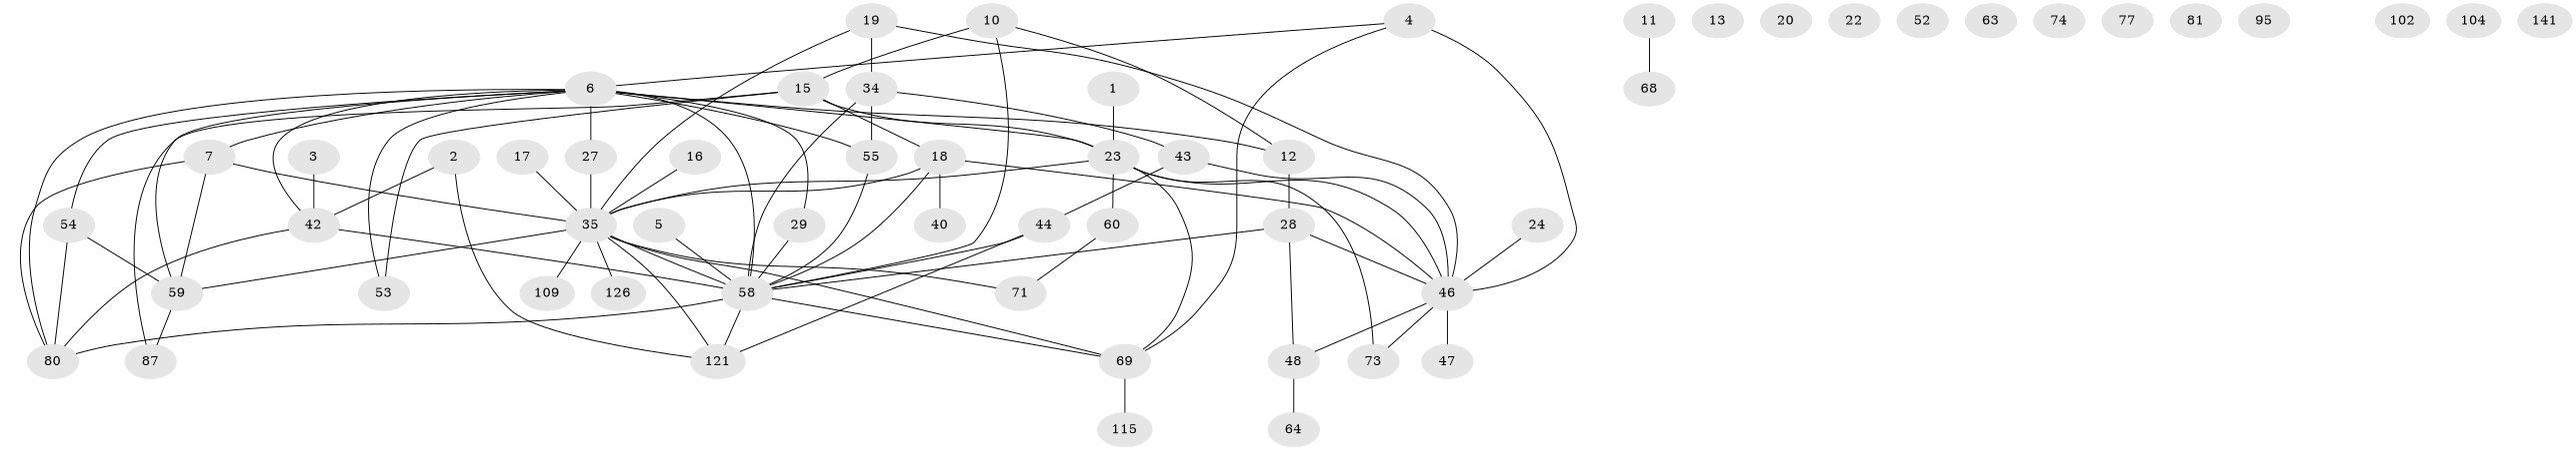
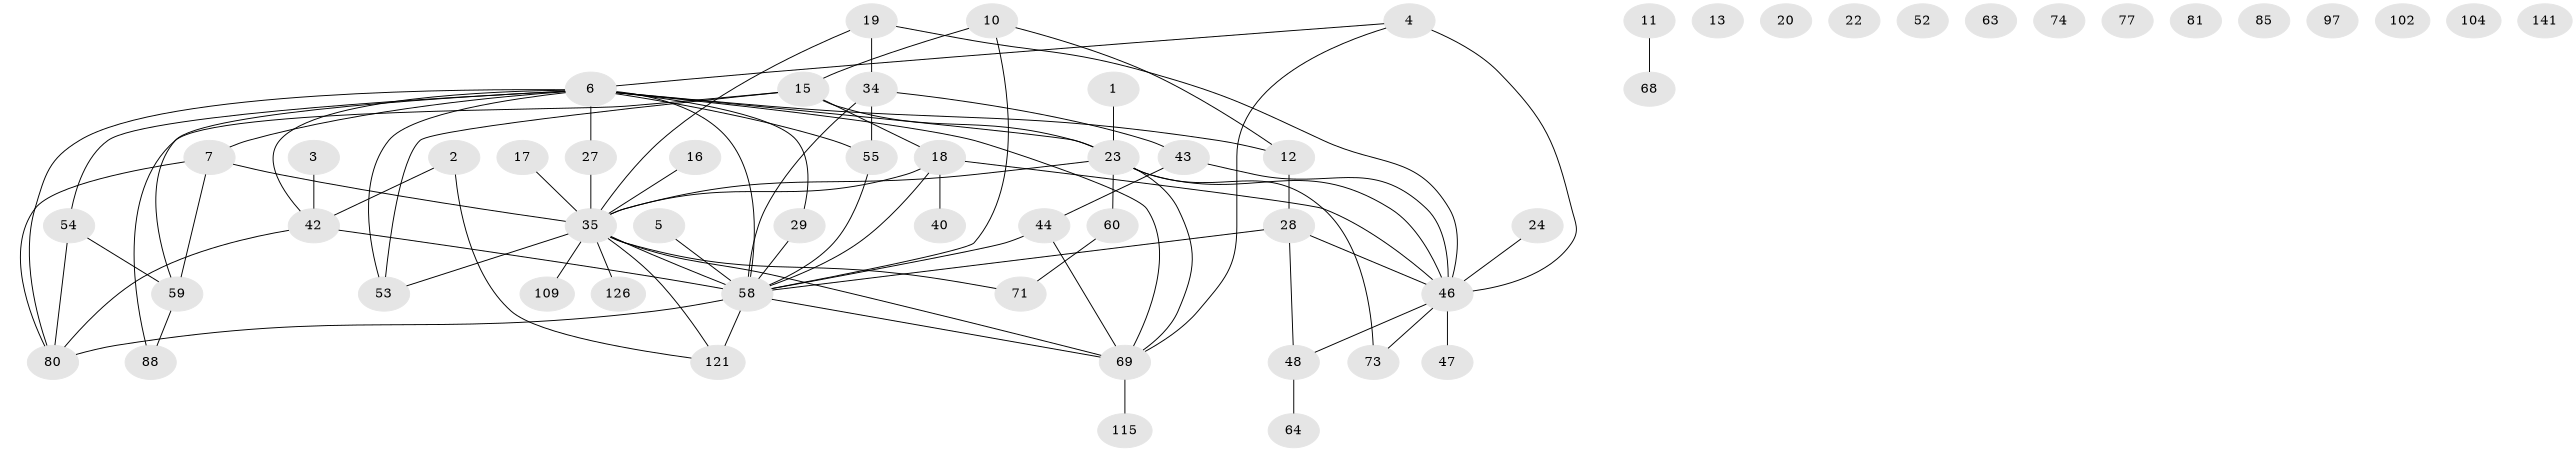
  graph {
    node [color=gray90 style=filled]
    1 [super="+65+85"]
    23 [super="+113+106+45"]
    46 [super="+146+147+92+123+116"]
    69 [super="+110+78+70"]
    35 [super="+108+114+89"]
    60
    73
    2 [super="+67+26"]
    42 [super="+99"]
    121 [super="+145"]
    58 [super="+127+112+86"]
    80 [super="+90"]
    3 [super="+41+62"]
    4 [super="+119+84+56"]
    6 [super="+8+31+32"]
    7 [super="+149+122+105+9"]
    12 [super="+33+76"]
    27 [super="+100"]
    29
    53 [super="+81"]
    54 [super="+57"]
    55
    59 [super="+93"]
    48 [super="+66+51"]
    47 [super="+94"]
    115
    5 [super="+36"]
    28 [super="+143+107+49"]
-   88 [super="+111" label=87]
+   88 [super="+111"]
    71
    109
    126
    10 [super="+14"]
    15 [super="+117+50"]
    18 [super="+124+79"]
    11 [super="+138"]
    68 [super="+72"]
    13
    40
    16 [super="+39"]
    17 [super="+21"]
    19 [super="+120+61"]
    34 [super="+38"]
    43 [super="+82"]
    20
    22
    24
    64
    44 [super="+91"]
    52
    63
    74
    77
    n54 [label=81]
-   95
+   95 [label=85]
+   97 [super="+137"]
    102
    104
    141
    1 -- 23
    23 -- 46
    23 -- 69
    23 -- 35
    23 -- 60
    23 -- 73
    46 -- 73
    46 -- 48
    46 -- 47
    69 -- 115
    35 -- 69
    35 -- 121
    35 -- 58
-   35 -- 59
+   35 -- 53
    35 -- 71
    35 -- 109
    35 -- 126
    60 -- 71
    2 -- 42
    2 -- 121
    42 -- 58
    42 -- 80
    58 -- 69
    58 -- 121
    58 -- 80
    3 -- 42
    4 -- 46 [weight=2]
    4 -- 69
    4 -- 6
    6 -- 23 [weight=3]
+   6 -- 69
    6 -- 42
    6 -- 58
    6 -- 80
    6 -- 7 [weight=3]
    6 -- 12
    6 -- 27
    6 -- 29
    6 -- 53 [weight=2]
    6 -- 54
    6 -- 55
    6 -- 59
    7 -- 35
    7 -- 80
    7 -- 59
    12 -- 28
    27 -- 35
    29 -- 58
    54 -- 80
    54 -- 59
    55 -- 58
    59 -- 88
    48 -- 64
    5 -- 58
    28 -- 46
    28 -- 58
    28 -- 48
    10 -- 58
    10 -- 12
    10 -- 15
    15 -- 23
    15 -- 53
    15 -- 88
    15 -- 18
    18 -- 46 [weight=2]
    18 -- 35
    18 -- 58
    18 -- 40
    11 -- 68
    16 -- 35
    17 -- 35
    19 -- 46
    19 -- 35
    19 -- 34
    34 -- 58 [weight=2]
    34 -- 55
    34 -- 43
    43 -- 46 [weight=2]
    43 -- 44
    24 -- 46
-   44 -- 121
+   44 -- 69
    44 -- 58
  }
